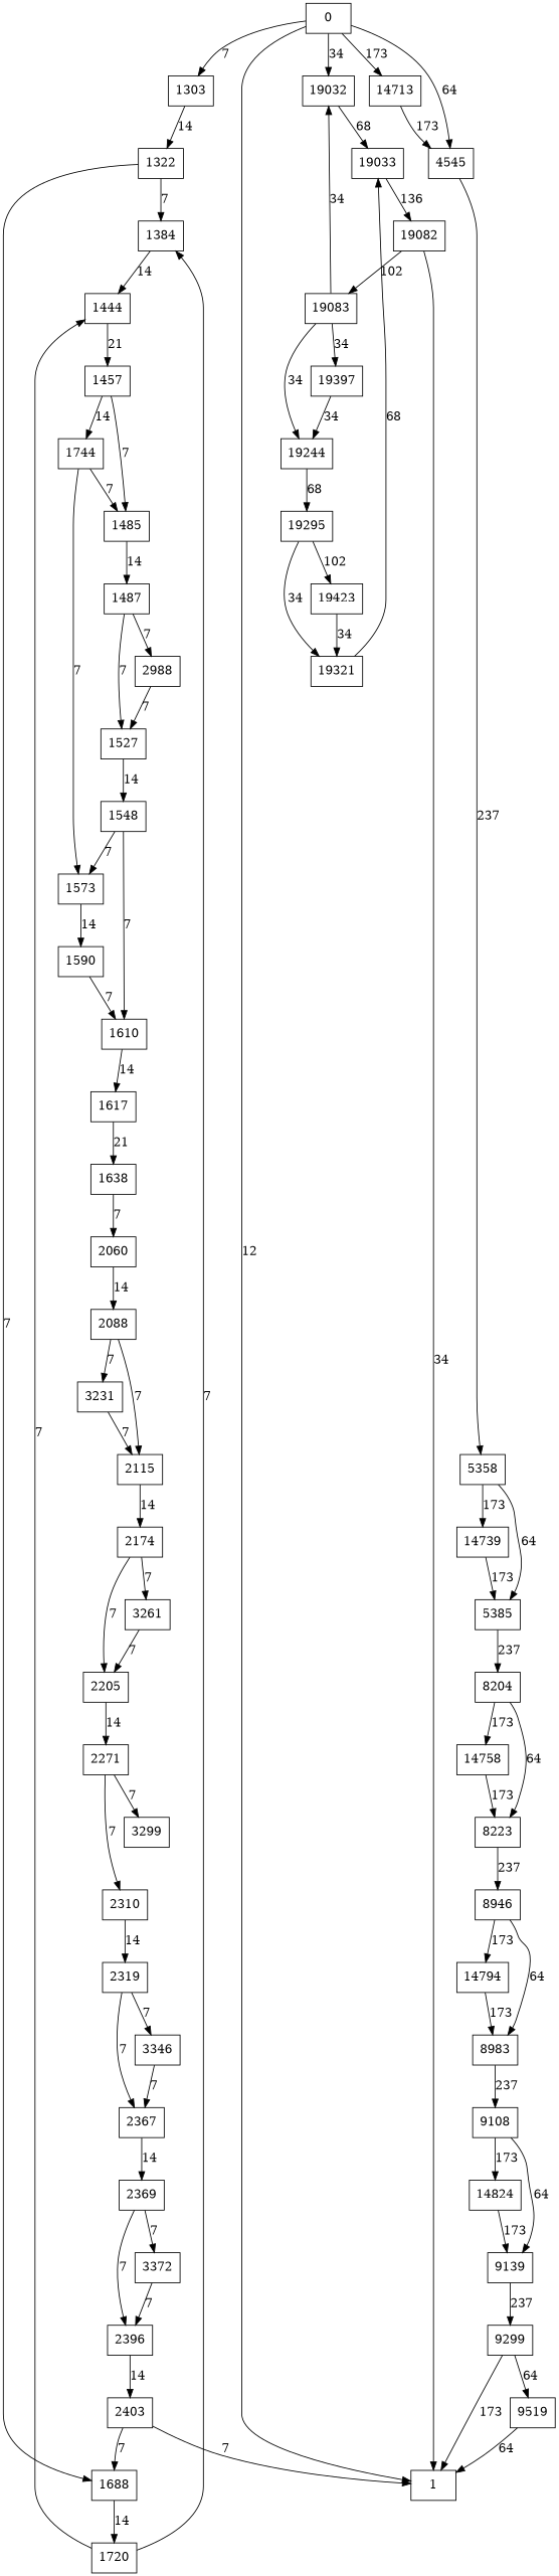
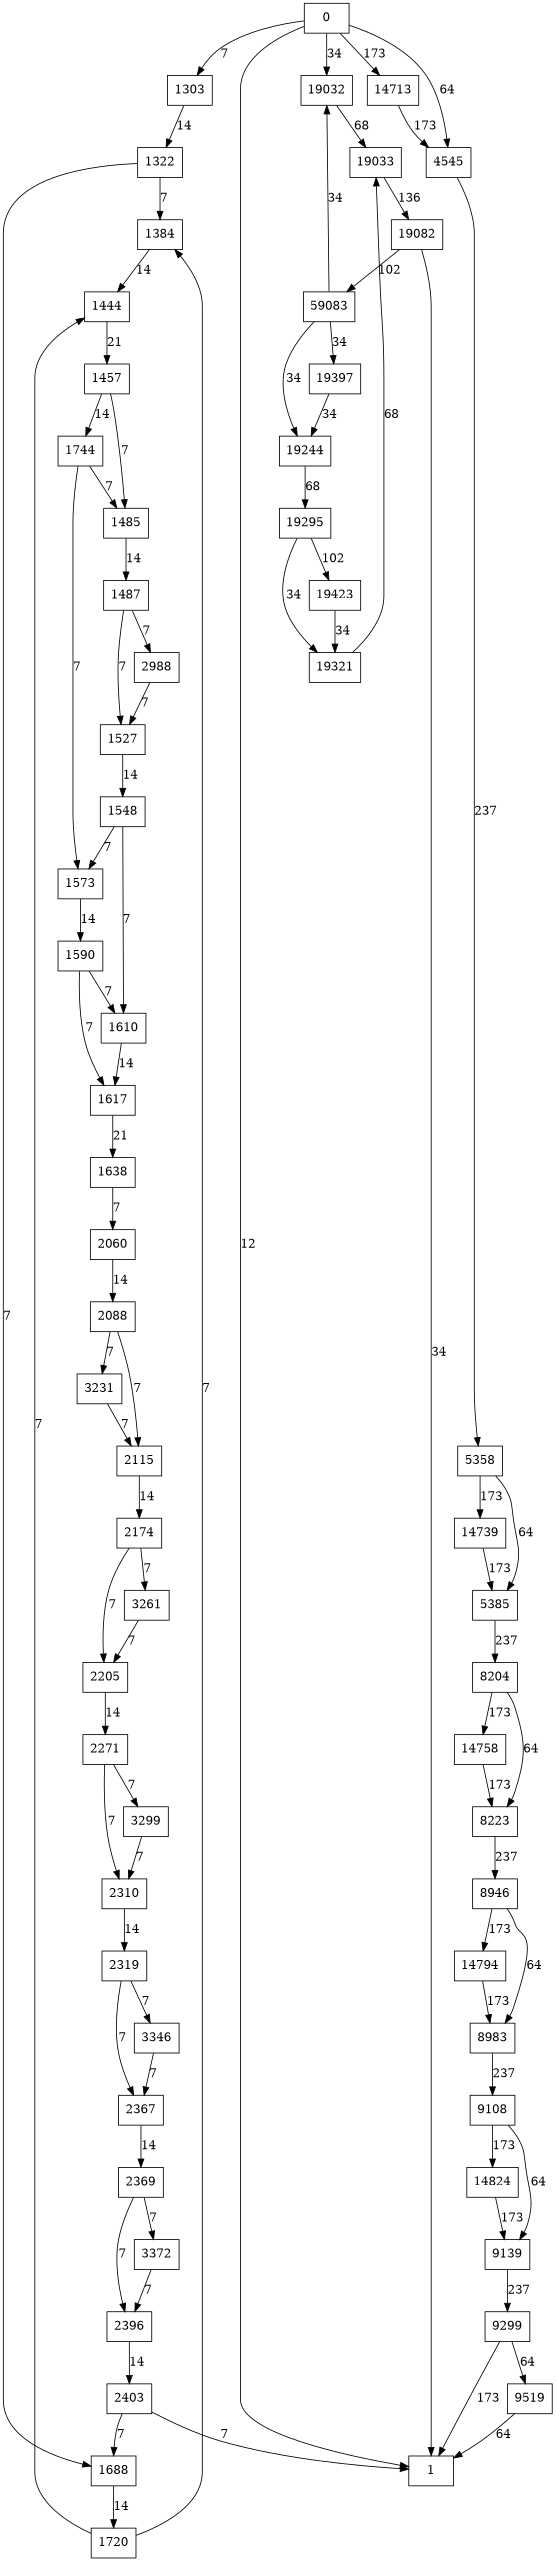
  digraph {
    rankdir=TB
    node [shape=rectangle]
    1303
    1322
    1384
    1688
    1444
    1720
    1457
    1744
    1485
    1573
    1487
    1590
    1527
    2988
    1548
    1610
    1617
    1638
    2060
    2088
    2115
    3231
    2174
    2205
    3261
    2271
    2310
    3299
    2319
    2367
    3346
    2369
    2396
    3372
    2403
    1
    4545
    5358
    5385
    14739
    8204
    8223
    14758
    8946
    8983
    14794
    9108
    9139
    14824
    9299
    9519
    14713
    19032
    19033
    19082
-   19083
+   19083 [label=59083]
    19244
    19397
    19295
    19321
    19423
    0
    1303 -> 1322 [label=14]
    1322 -> 1384 [label=7]
    1322 -> 1688 [label=7]
    1384 -> 1444 [label=14]
    1688 -> 1720 [label=14]
    1444 -> 1457 [label=21]
    1720 -> 1384 [label=7]
    1720 -> 1444 [label=7]
    1457 -> 1744 [label=14]
    1457 -> 1485 [label=7]
    1744 -> 1485 [label=7]
    1744 -> 1573 [label=7]
    1485 -> 1487 [label=14]
    1573 -> 1590 [label=14]
    1487 -> 1527 [label=7]
    1487 -> 2988 [label=7]
    1590 -> 1610 [label=7]
+   1590 -> 1617 [label=7]
    1527 -> 1548 [label=14]
    2988 -> 1527 [label=7]
    1548 -> 1573 [label=7]
    1548 -> 1610 [label=7]
    1610 -> 1617 [label=14]
    1617 -> 1638 [label=21]
    1638 -> 2060 [label=7]
    2060 -> 2088 [label=14]
    2088 -> 2115 [label=7]
    2088 -> 3231 [label=7]
    2115 -> 2174 [label=14]
    3231 -> 2115 [label=7]
    2174 -> 2205 [label=7]
    2174 -> 3261 [label=7]
    2205 -> 2271 [label=14]
    3261 -> 2205 [label=7]
    2271 -> 2310 [label=7]
    2271 -> 3299 [label=7]
    2310 -> 2319 [label=14]
+   3299 -> 2310 [label=7]
    2319 -> 2367 [label=7]
    2319 -> 3346 [label=7]
    2367 -> 2369 [label=14]
    3346 -> 2367 [label=7]
    2369 -> 2396 [label=7]
    2369 -> 3372 [label=7]
    2396 -> 2403 [label=14]
    3372 -> 2396 [label=7]
    2403 -> 1688 [label=7]
    2403 -> 1 [label=7]
    4545 -> 5358 [label=237]
    5358 -> 5385 [label=64]
    5358 -> 14739 [label=173]
    5385 -> 8204 [label=237]
    14739 -> 5385 [label=173]
    8204 -> 8223 [label=64]
    8204 -> 14758 [label=173]
    8223 -> 8946 [label=237]
    14758 -> 8223 [label=173]
    8946 -> 8983 [label=64]
    8946 -> 14794 [label=173]
    8983 -> 9108 [label=237]
    14794 -> 8983 [label=173]
    9108 -> 9139 [label=64]
    9108 -> 14824 [label=173]
    9139 -> 9299 [label=237]
    14824 -> 9139 [label=173]
    9299 -> 1 [label=173]
    9299 -> 9519 [label=64]
    9519 -> 1 [label=64]
    14713 -> 4545 [label=173]
    19032 -> 19033 [label=68]
    19033 -> 19082 [label=136]
    19082 -> 1 [label=34]
    19082 -> 19083 [label=102]
    19083 -> 19032 [label=34]
    19083 -> 19244 [label=34]
    19083 -> 19397 [label=34]
    19244 -> 19295 [label=68]
    19397 -> 19244 [label=34]
    19295 -> 19321 [label=34]
    19295 -> 19423 [label=102]
    19321 -> 19033 [label=68]
    19423 -> 19321 [label=34]
    0 -> 1303 [label=7]
    0 -> 1 [label=12]
    0 -> 4545 [label=64]
    0 -> 14713 [label=173]
    0 -> 19032 [label=34]
  }
